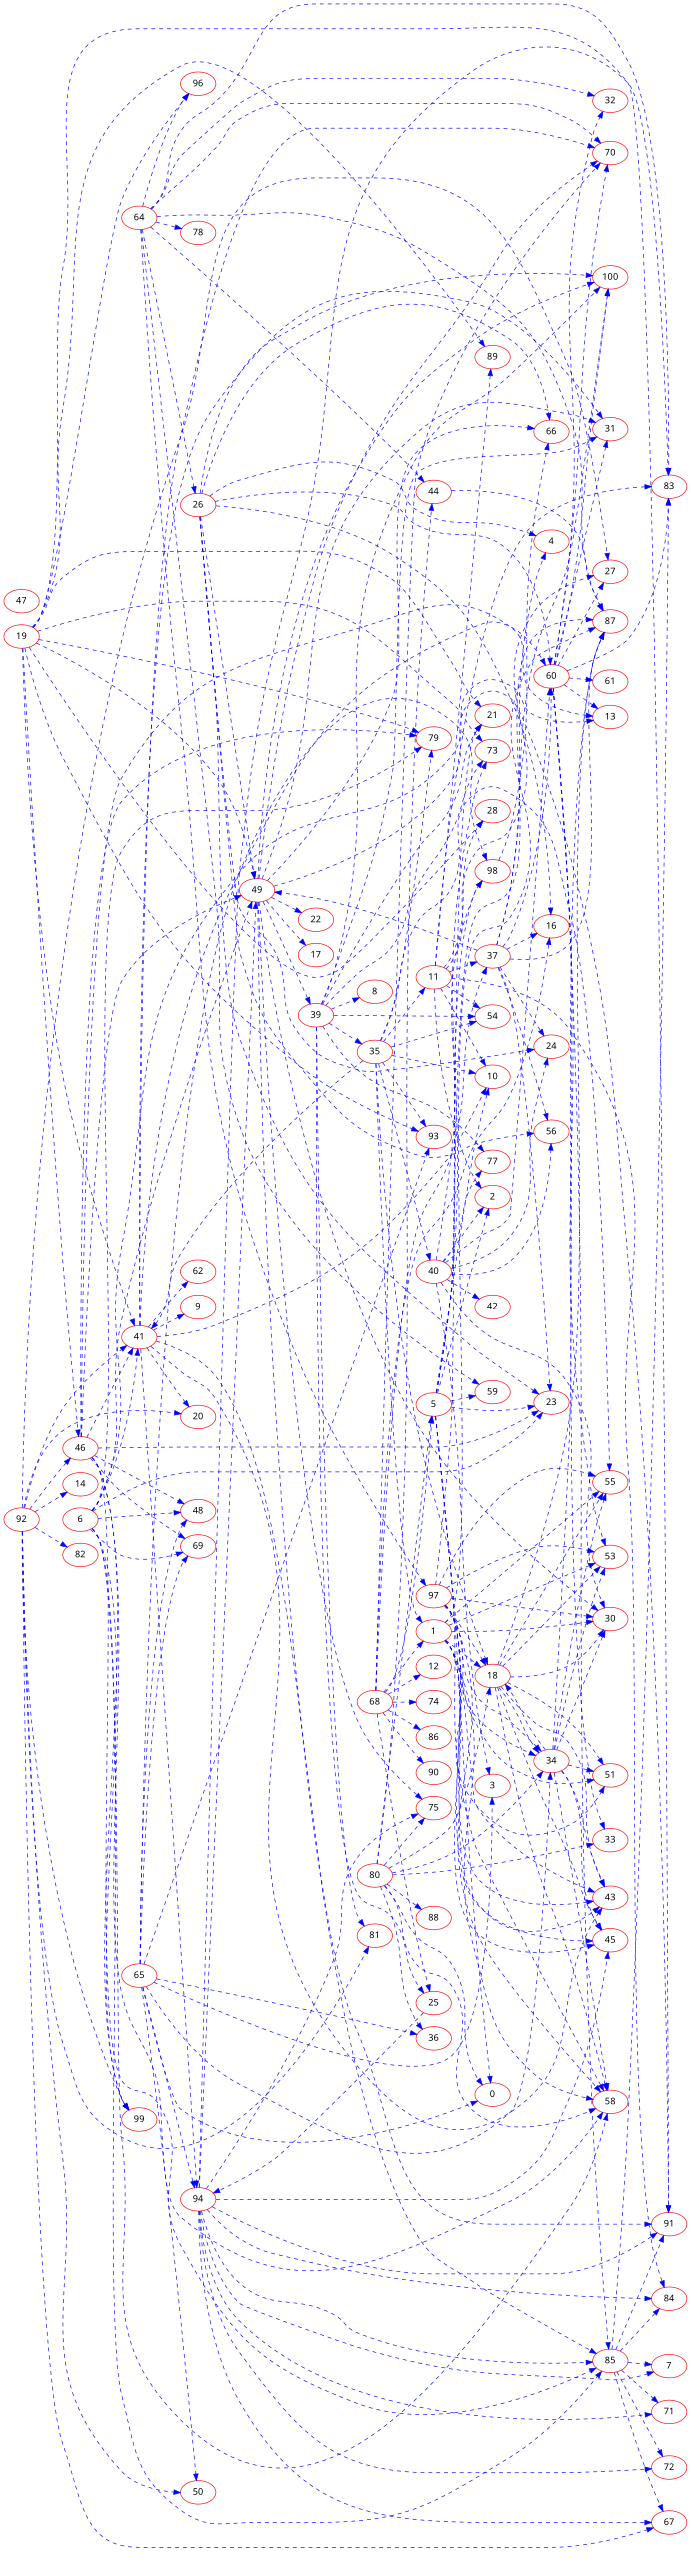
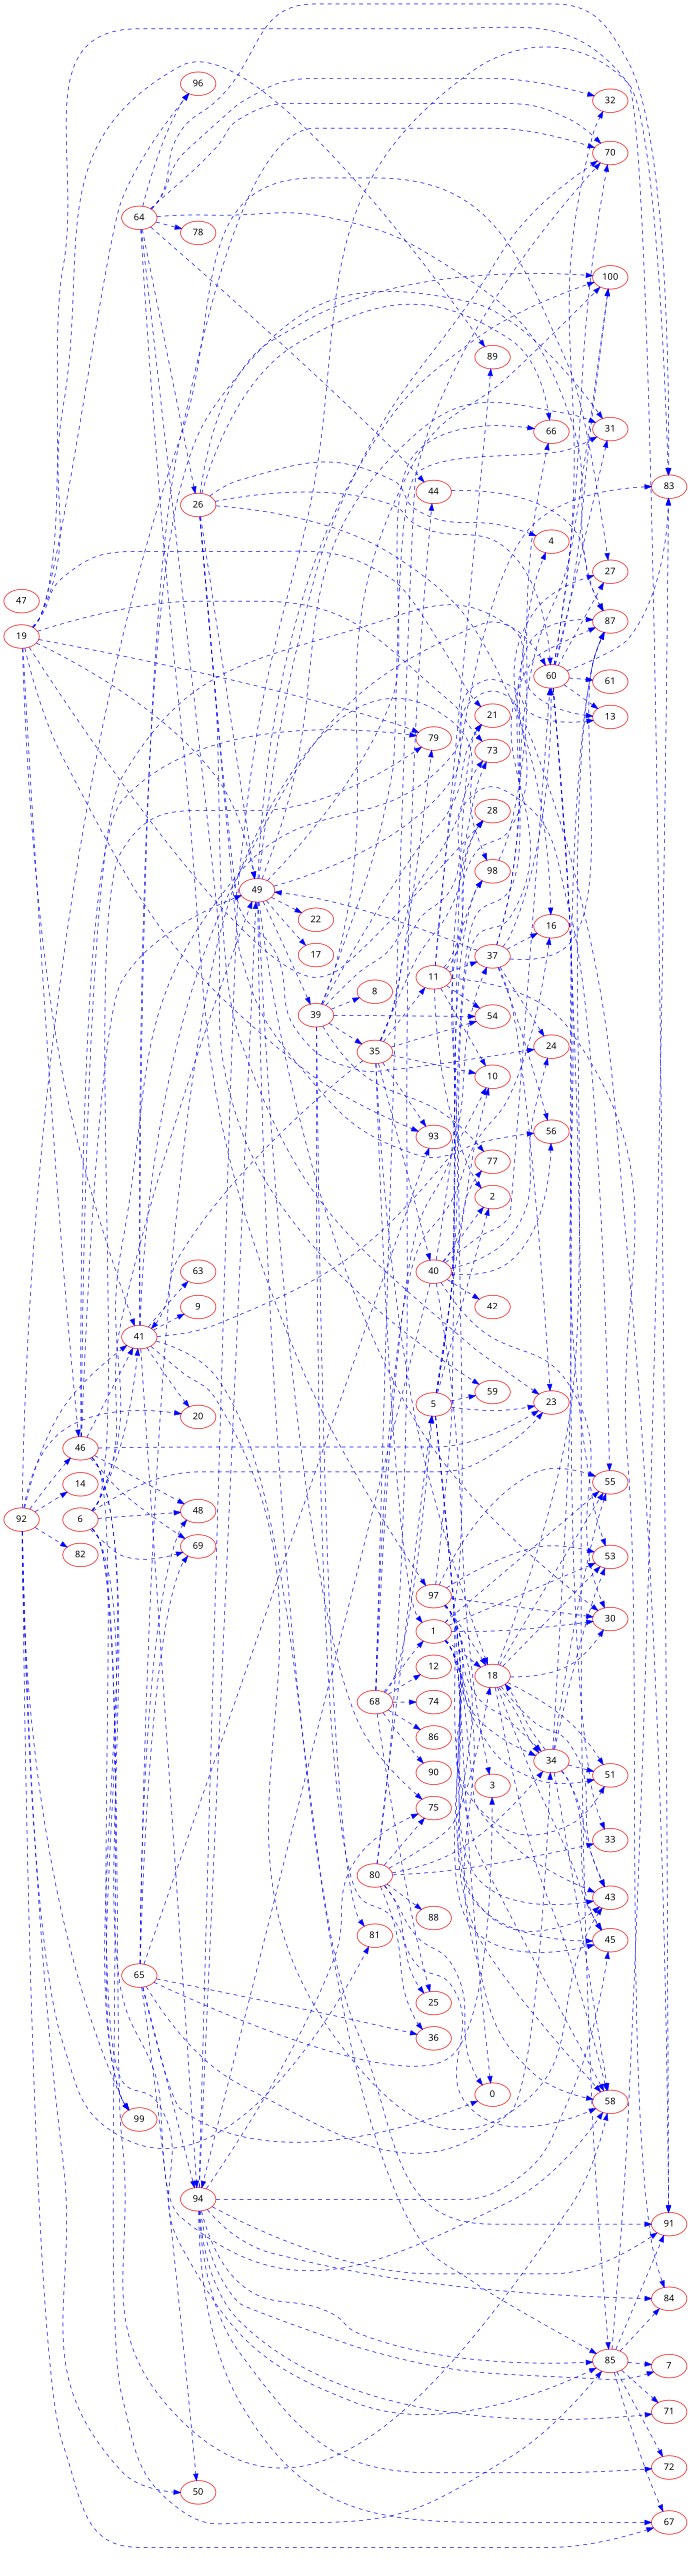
  digraph {
    fontname="Noto Sans"
    rankdir=LR
    node [color=Red fontname="Noto Sans"]
    edge [color=Blue fontname="Noto Sans" style=dashed]
    1
    18
    30
    34
    43
    45
    51
    53
    55
    58
    87
    5
    0
    2
    10
    21
    23
    59
    73
    98
    66
    6
    13
    41
    48
    49
    69
    79
    85
    99
    91
    60
    31
    94
    9
    20
-   63 [label=62]
+   63
    70
    100
    39
    17
    22
    75
    83
    84
    7
    67
    71
    72
    27
    32
    33
    61
    54
    35
    77
    8
    25
    81
    11
    28
    37
    89
    4
    16
    24
    56
    19
    46
    93
    96
    26
    40
    3
    42
    47
    64
    44
    78
    97
    65
    36
    50
    68
    12
    74
    86
    90
    80
    88
    92
    14
    82
    1 -> 18
    1 -> 30
    1 -> 34
    1 -> 43
    1 -> 45
    1 -> 51
    1 -> 53
    1 -> 55
    1 -> 58
    1 -> 87
    18 -> 30
    18 -> 34
    18 -> 43
    18 -> 45
    18 -> 51
    18 -> 53
    18 -> 55
    18 -> 58
    18 -> 87
    34 -> 18
-   34 -> 30
    34 -> 43
    34 -> 45
    34 -> 51
    34 -> 53
    34 -> 55
    34 -> 58
    34 -> 87
    5 -> 43
    5 -> 58
    5 -> 0
    5 -> 2
    5 -> 10
    5 -> 21
    5 -> 23
    5 -> 59
    5 -> 73
    5 -> 98
    98 -> 66
    6 -> 58
    6 -> 23
    6 -> 13
    6 -> 41
    6 -> 48
    6 -> 49
    6 -> 69
    6 -> 79
    6 -> 85
    6 -> 99
    41 -> 43
    41 -> 10
    41 -> 91
    41 -> 60
    41 -> 31
    41 -> 94
    41 -> 9
    41 -> 20
    41 -> 63
    41 -> 70
    49 -> 30
    49 -> 66
    49 -> 85
    49 -> 91
    49 -> 31
    49 -> 70
    49 -> 100
    49 -> 39
    49 -> 17
    49 -> 22
    49 -> 75
    85 -> 91
    85 -> 83
    85 -> 84
    85 -> 7
    85 -> 67
    85 -> 71
    85 -> 72
    60 -> 53
    60 -> 13
    60 -> 85
    60 -> 31
    60 -> 70
    60 -> 100
    60 -> 83
    60 -> 27
    60 -> 32
    60 -> 33
    60 -> 61
    94 -> 45
    94 -> 49
    94 -> 85
    94 -> 91
    94 -> 75
    94 -> 83
    94 -> 84
    94 -> 7
    94 -> 67
    94 -> 71
    94 -> 72
    39 -> 21
    39 -> 73
    39 -> 31
    39 -> 100
    39 -> 54
    39 -> 35
    39 -> 77
    39 -> 8
    39 -> 25
    39 -> 81
    35 -> 1
    35 -> 18
    35 -> 55
    35 -> 10
    35 -> 41
    35 -> 79
    35 -> 54
    35 -> 11
+   35 -> 28
    35 -> 93
    35 -> 40
    11 -> 2
    11 -> 10
    11 -> 83
    11 -> 84
    11 -> 27
    11 -> 54
    11 -> 28
    11 -> 37
    11 -> 89
    37 -> 87
    37 -> 23
    37 -> 49
    37 -> 60
    37 -> 100
    37 -> 4
    37 -> 16
    37 -> 24
    37 -> 56
    19 -> 21
    19 -> 73
    19 -> 41
    19 -> 49
    19 -> 79
    19 -> 91
    19 -> 28
    19 -> 89
    19 -> 46
    19 -> 93
    19 -> 96
    46 -> 58
    46 -> 23
    46 -> 13
    46 -> 41
    46 -> 48
    46 -> 49
    46 -> 69
    46 -> 79
    46 -> 85
    46 -> 99
    26 -> 23
    26 -> 66
    26 -> 49
    26 -> 60
    26 -> 100
    26 -> 4
    26 -> 16
    26 -> 24
    26 -> 56
    40 -> 30
    40 -> 2
    40 -> 98
    40 -> 60
-   25 -> 94
+   40 -> 94
    40 -> 77
    40 -> 24
    40 -> 56
    40 -> 3
    40 -> 42
    64 -> 87
    64 -> 59
    64 -> 70
    64 -> 83
    64 -> 32
    64 -> 96
    64 -> 26
    64 -> 44
    64 -> 78
    64 -> 97
    44 -> 87
    97 -> 18
    97 -> 30
    97 -> 34
    97 -> 43
    97 -> 45
    97 -> 51
    97 -> 53
    97 -> 55
    97 -> 58
    97 -> 87
    65 -> 34
    65 -> 0
    65 -> 98
    65 -> 48
    65 -> 69
    65 -> 94
    65 -> 93
    65 -> 3
    65 -> 36
    65 -> 50
    68 -> 1
    68 -> 5
    68 -> 70
    68 -> 25
    68 -> 37
    68 -> 16
    68 -> 12
    68 -> 74
    68 -> 86
    68 -> 90
    80 -> 18
    80 -> 34
    80 -> 58
    80 -> 5
    80 -> 0
    80 -> 75
    80 -> 33
    80 -> 44
    80 -> 36
    80 -> 88
    92 -> 41
    92 -> 99
    92 -> 20
    92 -> 67
    92 -> 27
    92 -> 81
    92 -> 46
    92 -> 50
    92 -> 14
    92 -> 82
  }
